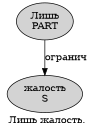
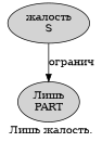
  digraph {
    label="Лишь жалость."
    fontname="DejaVu Serif"
    node [fillcolor=lightgray penwidth=1 shape=ellipse style=filled fontname="DejaVu Serif"]
    n1 [label="Лишь\nPART"]
    n2 [label="жалость\nS"]
-   n1 -> n2 [label="огранич" fontname="DejaVu Serif"]
+   n2 -> n1 [label="огранич" fontname="DejaVu Serif"]
  }
